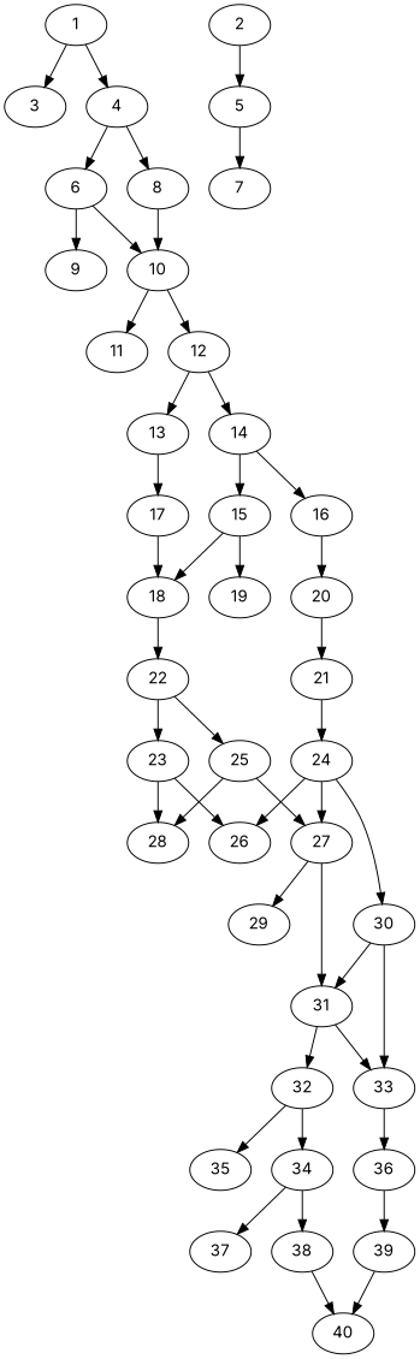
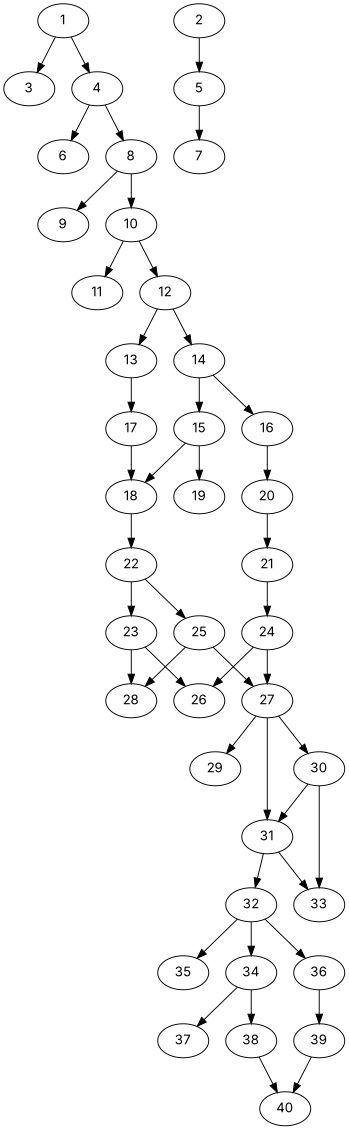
  digraph {
    fontname=Inter
    node [alpha=0.02 fontname=Inter]
    edge [fontname=Inter]
    1 [expect_size=9797632]
    3 [alpha=0.17 expect_size=28806144]
    4 [alpha=0.18 expect_size=24995840]
    6 [alpha=0.19 expect_size=7087104]
    8 [alpha=0.08 expect_size=29157376]
    9 [alpha=0.08 expect_size=16275456]
    10 [alpha=0.03 expect_size=19482624]
    2 [alpha=0.18 expect_size=28329984]
    5 [alpha=0.08 expect_size=46503936]
    7 [expect_size=30587904]
    11 [alpha=0.06 expect_size=51715072]
    12 [alpha=0.17 expect_size=9225216]
    13 [alpha=0.13 expect_size=51985408]
    14 [alpha=0.03 expect_size=43938816]
    17 [alpha=0.16 expect_size=7590912]
    15 [alpha=0.15 expect_size=38574080]
    16 [expect_size=10526720]
    18 [alpha=0.07 expect_size=11528192]
    19 [alpha=0.12 expect_size=30581760]
    20 [alpha=0.16 expect_size=48994304]
    22 [alpha=0.18 expect_size=22990848]
    21 [expect_size=9816064]
    23 [alpha=0.03 expect_size=15474688]
    25 [alpha=0.09 expect_size=5389312]
    24 [alpha=0.18 expect_size=45298688]
    26 [expect_size=41016320]
    28 [alpha=0.18 expect_size=35329024]
    27 [alpha=0.05 expect_size=44588032]
    29 [alpha=0.16 expect_size=5687296]
    30 [alpha=0.00 expect_size=33369088]
    31 [alpha=0.04 expect_size=23478272]
    33 [alpha=0.14 expect_size=22108160]
    32 [alpha=0.09 expect_size=27758592]
    34 [alpha=0.16 expect_size=30093312]
    35 [alpha=0.12 expect_size=24281088]
    36 [alpha=0.10 expect_size=45930496]
    37 [alpha=0.09 expect_size=49701888]
    38 [alpha=0.10 expect_size=13755392]
    39 [alpha=0.03 expect_size=9189376]
    40 [alpha=0.14 expect_size=47038464]
    1 -> 3
    1 -> 4
    4 -> 6
    4 -> 8
-   6 -> 9
-   6 -> 10
+   8 -> 9
    8 -> 10
    10 -> 11
    10 -> 12
    2 -> 5
    5 -> 7
    12 -> 13
    12 -> 14
    13 -> 17
    14 -> 15
    14 -> 16
    17 -> 18
    15 -> 18
    15 -> 19
    16 -> 20
    18 -> 22
    20 -> 21
    22 -> 23
    22 -> 25
    21 -> 24
    23 -> 26
    23 -> 28
    25 -> 28
    25 -> 27
    24 -> 26
    24 -> 27
    27 -> 29
-   24 -> 30
+   27 -> 30
    27 -> 31
    30 -> 31
    30 -> 33
    31 -> 33
    31 -> 32
-   33 -> 36
+   32 -> 36
    32 -> 34
    32 -> 35
    34 -> 37
    34 -> 38
    36 -> 39
    38 -> 40
    39 -> 40
  }
